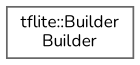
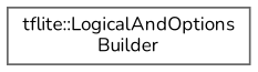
  digraph {
    rankdir=LR
    fontname=Nunito
-   n1 [color=grey40 fillcolor=white fontname=Nunito fontsize=10 height=0.2 label="tflite::Builder\lBuilder" shape=box style=filled width=0.4]
+   n1 [color=grey40 fillcolor=white fontname=Nunito fontsize=10 height=0.2 label="tflite::LogicalAndOptions\lBuilder" shape=box style=filled width=0.4]
  }
